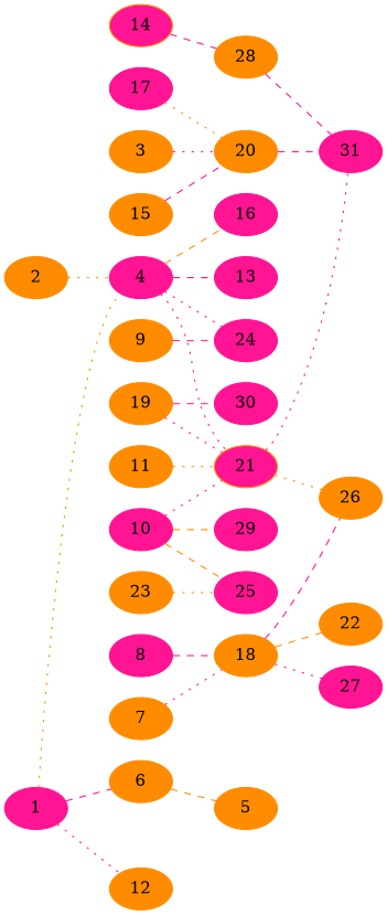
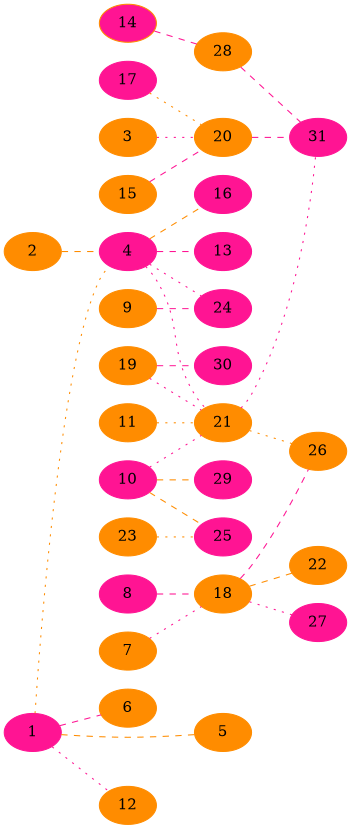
  graph {
    rankdir=LR
    node [color=darkorange style=filled]
    edge [color=deeppink style=dotted weight=1.0]
    1 [color=deeppink]
    4 [color=deeppink]
    5
    6
    12
    13 [color=deeppink]
    16 [color=deeppink]
-   21 [fillcolor=deeppink]
+   21
    24 [color=deeppink]
    2
    3
    20
    31 [color=deeppink]
    26
    7
    18
    22
    27 [color=deeppink]
    8 [color=deeppink]
    9
    10 [color=deeppink]
    25 [color=deeppink]
    29 [color=deeppink]
    11
    14 [fillcolor=deeppink]
    28
    15
    17 [color=deeppink]
    19
    30 [color=deeppink]
    23
    1 -- 4 [color=darkorange]
-   6 -- 5 [color=darkorange style=dashed]
+   1 -- 5 [color=darkorange style=dashed]
    1 -- 6 [style=dashed]
    1 -- 12
    4 -- 13 [style=dashed]
    4 -- 16 [color=darkorange style=dashed]
    4 -- 21
    4 -- 24
    21 -- 31
    21 -- 26 [color=darkorange]
-   2 -- 4 [color=darkorange]
+   2 -- 4 [color=darkorange style=dashed]
    3 -- 20
    20 -- 31 [style=dashed]
    7 -- 18
    18 -- 26 [style=dashed]
    18 -- 22 [color=darkorange style=dashed]
    18 -- 27
    8 -- 18 [style=dashed]
    9 -- 24 [style=dashed]
    10 -- 21
    10 -- 25 [color=darkorange style=dashed]
    10 -- 29 [color=darkorange style=dashed]
    11 -- 21 [color=darkorange]
    14 -- 28 [style=dashed]
    28 -- 31 [style=dashed]
    15 -- 20 [style=dashed]
    17 -- 20 [color=darkorange]
    19 -- 21
    19 -- 30 [style=dashed]
    23 -- 25 [color=darkorange]
  }
